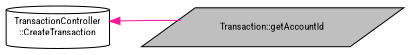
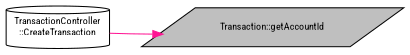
  digraph {
    rankdir=RL
    fontname="Roboto Condensed"
    node [color=black fontname="Roboto Condensed" fontsize=10 style=filled]
    n1 [fillcolor=grey75 fontcolor=black height=0.2 label="Transaction::getAccountId" shape=parallelogram width=0.4]
    n2 [fillcolor=white height=0.2 label="TransactionController\l::CreateTransaction" shape=cylinder width=0.4]
-   n2 -> n1 [color=deeppink dir=back fontname="Roboto Condensed" fontsize=10 labelfontname=Helvetica labelfontsize=10 style=solid]
+   n1 -> n2 [color=deeppink dir=back fontname="Roboto Condensed" fontsize=10 labelfontname=Helvetica labelfontsize=10 style=solid]
  }
